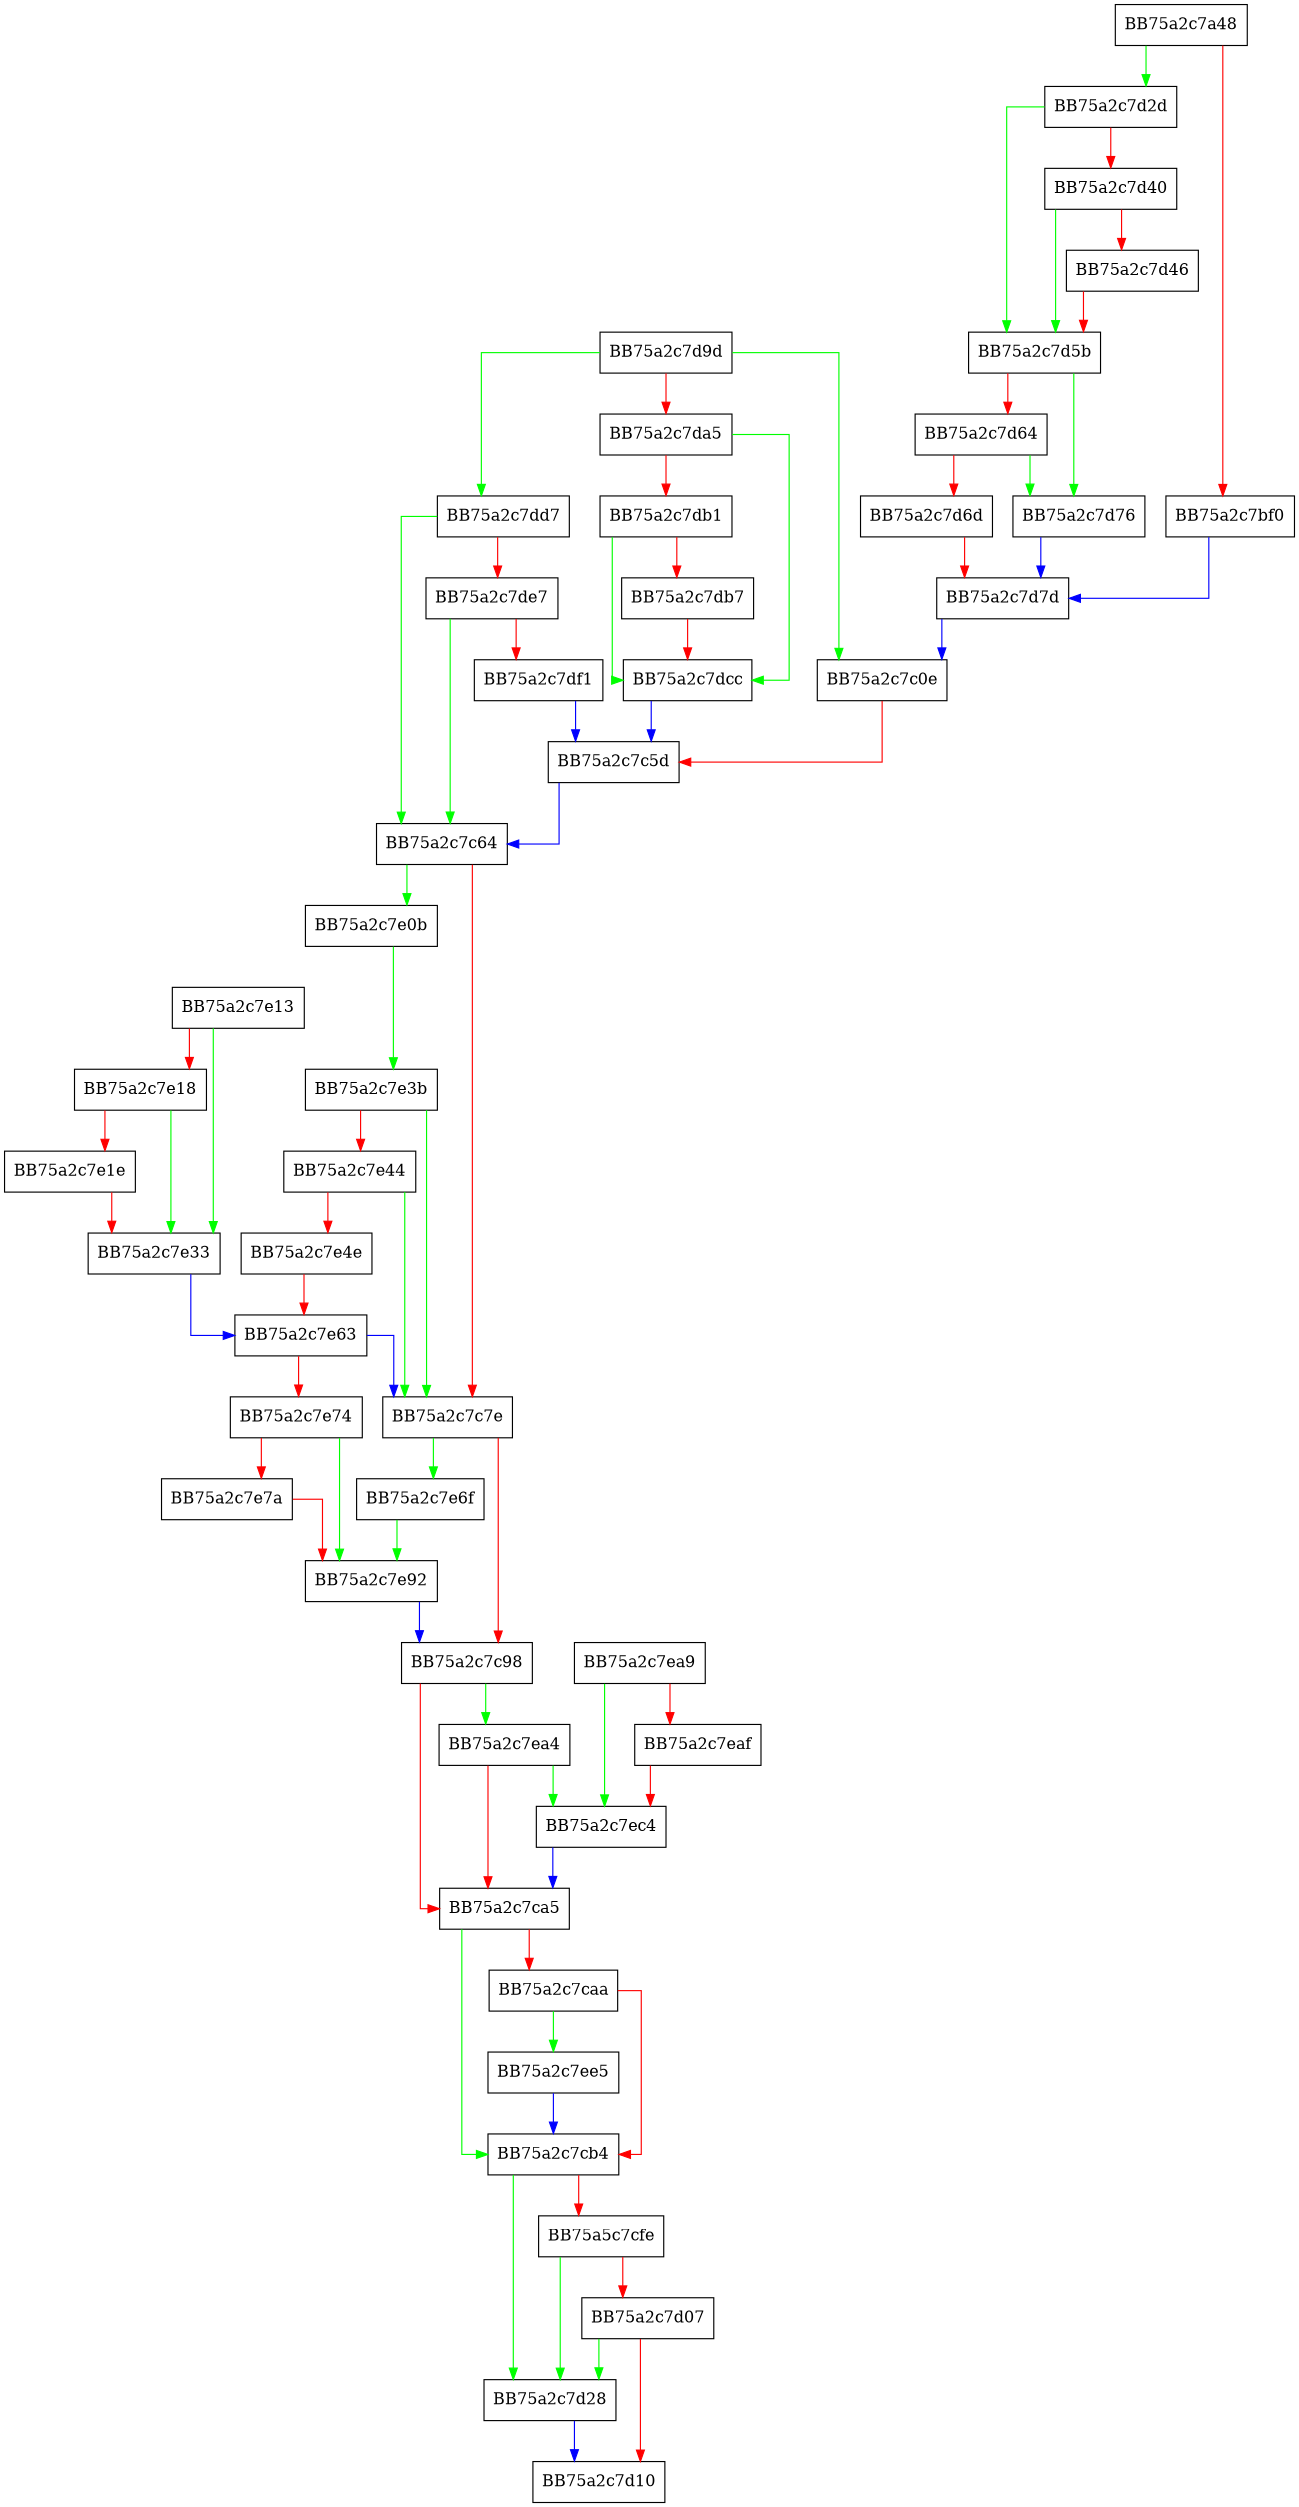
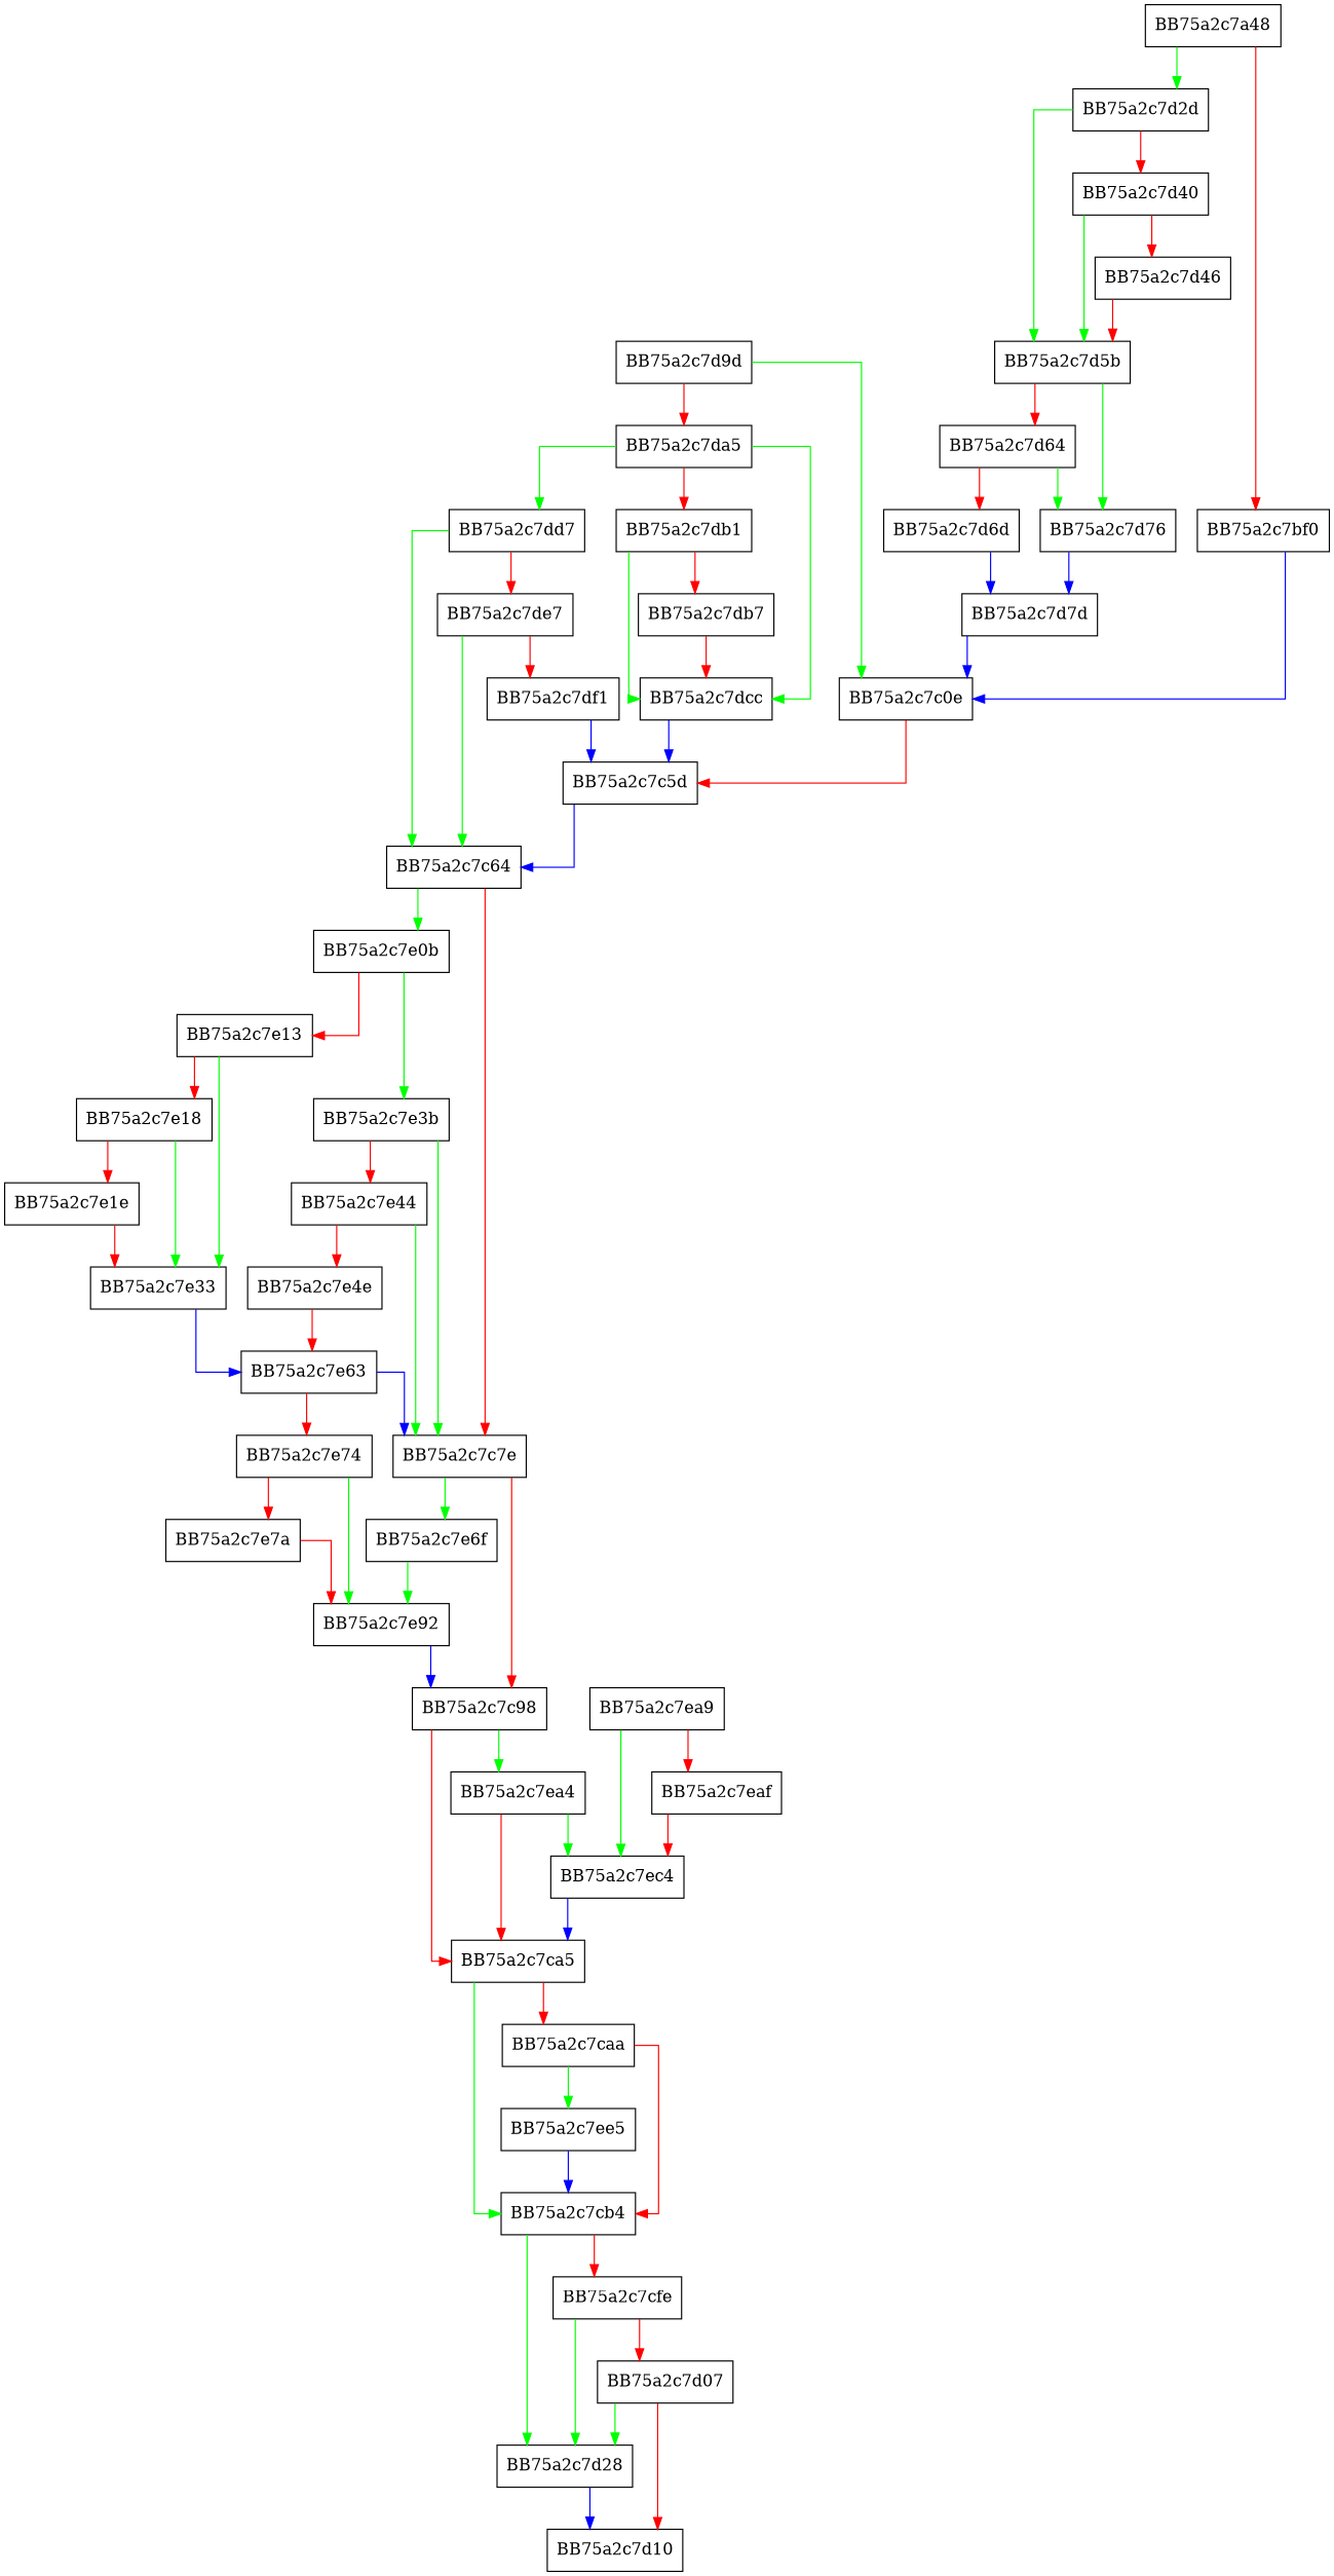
  digraph {
    splines=ortho
    node [shape=box]
    edge [color=red]
    BB75a2c7a48
    BB75a2c7d2d
    BB75a2c7bf0
    BB75a2c7d5b
    BB75a2c7d40
    BB75a2c7c0e
    BB75a2c7d76
    BB75a2c7d64
    BB75a2c7d46
    BB75a2c7c5d
    BB75a2c7d9d
    BB75a2c7dd7
    BB75a2c7da5
    BB75a2c7c64
    BB75a2c7de7
    BB75a2c7dcc
    BB75a2c7db1
    BB75a2c7e0b
    BB75a2c7c7e
    BB75a2c7e3b
    BB75a2c7e13
    BB75a2c7e6f
    BB75a2c7c98
    BB75a2c7e44
    BB75a2c7e33
    BB75a2c7e18
    BB75a2c7e92
    BB75a2c7ea4
    BB75a2c7ca5
    BB75a2c7e74
    BB75a2c7e7a
    BB75a2c7ec4
    BB75a2c7cb4
    BB75a2c7caa
    BB75a2c7ea9
    BB75a2c7eaf
    BB75a2c7d28
-   BB75a2c7cfe [label=BB75a5c7cfe]
+   BB75a2c7cfe
    BB75a2c7ee5
    BB75a2c7d10
    BB75a2c7d07
    BB75a2c7d7d
    BB75a2c7d6d
    BB75a2c7df1
    BB75a2c7db7
    BB75a2c7e4e
    BB75a2c7e63
    BB75a2c7e1e
    BB75a2c7a48 -> BB75a2c7d2d [color=green]
    BB75a2c7a48 -> BB75a2c7bf0
    BB75a2c7d2d -> BB75a2c7d5b [color=green]
    BB75a2c7d2d -> BB75a2c7d40
-   BB75a2c7bf0 -> BB75a2c7d7d [color=blue]
+   BB75a2c7bf0 -> BB75a2c7c0e [color=blue]
    BB75a2c7d5b -> BB75a2c7d76 [color=green]
    BB75a2c7d5b -> BB75a2c7d64
    BB75a2c7d40 -> BB75a2c7d5b [color=green]
    BB75a2c7d40 -> BB75a2c7d46
    BB75a2c7c0e -> BB75a2c7c5d
    BB75a2c7d76 -> BB75a2c7d7d [color=blue]
    BB75a2c7d64 -> BB75a2c7d76 [color=green]
    BB75a2c7d64 -> BB75a2c7d6d
    BB75a2c7d46 -> BB75a2c7d5b
    BB75a2c7c5d -> BB75a2c7c64 [color=blue]
    BB75a2c7d9d -> BB75a2c7c0e [color=green]
-   BB75a2c7d9d -> BB75a2c7dd7 [color=green]
+   BB75a2c7da5 -> BB75a2c7dd7 [color=green]
    BB75a2c7d9d -> BB75a2c7da5
    BB75a2c7dd7 -> BB75a2c7c64 [color=green]
    BB75a2c7dd7 -> BB75a2c7de7
    BB75a2c7da5 -> BB75a2c7dcc [color=green]
    BB75a2c7da5 -> BB75a2c7db1
    BB75a2c7c64 -> BB75a2c7e0b [color=green]
    BB75a2c7c64 -> BB75a2c7c7e
    BB75a2c7de7 -> BB75a2c7c64 [color=green]
    BB75a2c7de7 -> BB75a2c7df1
    BB75a2c7dcc -> BB75a2c7c5d [color=blue]
    BB75a2c7db1 -> BB75a2c7dcc [color=green]
    BB75a2c7db1 -> BB75a2c7db7
    BB75a2c7e0b -> BB75a2c7e3b [color=green]
+   BB75a2c7e0b -> BB75a2c7e13
    BB75a2c7c7e -> BB75a2c7e6f [color=green]
    BB75a2c7c7e -> BB75a2c7c98
    BB75a2c7e3b -> BB75a2c7c7e [color=green]
    BB75a2c7e3b -> BB75a2c7e44
    BB75a2c7e13 -> BB75a2c7e33 [color=green]
    BB75a2c7e13 -> BB75a2c7e18
    BB75a2c7e6f -> BB75a2c7e92 [color=green]
    BB75a2c7c98 -> BB75a2c7ea4 [color=green]
    BB75a2c7c98 -> BB75a2c7ca5
    BB75a2c7e44 -> BB75a2c7c7e [color=green]
    BB75a2c7e44 -> BB75a2c7e4e
    BB75a2c7e33 -> BB75a2c7e63 [color=blue]
    BB75a2c7e18 -> BB75a2c7e33 [color=green]
    BB75a2c7e18 -> BB75a2c7e1e
    BB75a2c7e92 -> BB75a2c7c98 [color=blue]
    BB75a2c7ea4 -> BB75a2c7ca5
    BB75a2c7ea4 -> BB75a2c7ec4 [color=green]
    BB75a2c7ca5 -> BB75a2c7cb4 [color=green]
    BB75a2c7ca5 -> BB75a2c7caa
    BB75a2c7e74 -> BB75a2c7e92 [color=green]
    BB75a2c7e74 -> BB75a2c7e7a
    BB75a2c7e7a -> BB75a2c7e92
    BB75a2c7ec4 -> BB75a2c7ca5 [color=blue]
    BB75a2c7cb4 -> BB75a2c7d28 [color=green]
    BB75a2c7cb4 -> BB75a2c7cfe
    BB75a2c7caa -> BB75a2c7cb4
    BB75a2c7caa -> BB75a2c7ee5 [color=green]
    BB75a2c7ea9 -> BB75a2c7ec4 [color=green]
    BB75a2c7ea9 -> BB75a2c7eaf
    BB75a2c7eaf -> BB75a2c7ec4
    BB75a2c7d28 -> BB75a2c7d10 [color=blue]
    BB75a2c7cfe -> BB75a2c7d28 [color=green]
    BB75a2c7cfe -> BB75a2c7d07
    BB75a2c7ee5 -> BB75a2c7cb4 [color=blue]
    BB75a2c7d07 -> BB75a2c7d28 [color=green]
    BB75a2c7d07 -> BB75a2c7d10
    BB75a2c7d7d -> BB75a2c7c0e [color=blue]
-   BB75a2c7d6d -> BB75a2c7d7d
+   BB75a2c7d6d -> BB75a2c7d7d [color=blue]
    BB75a2c7df1 -> BB75a2c7c5d [color=blue]
    BB75a2c7db7 -> BB75a2c7dcc
    BB75a2c7e4e -> BB75a2c7e63
    BB75a2c7e63 -> BB75a2c7c7e [color=blue]
    BB75a2c7e63 -> BB75a2c7e74
    BB75a2c7e1e -> BB75a2c7e33
  }
